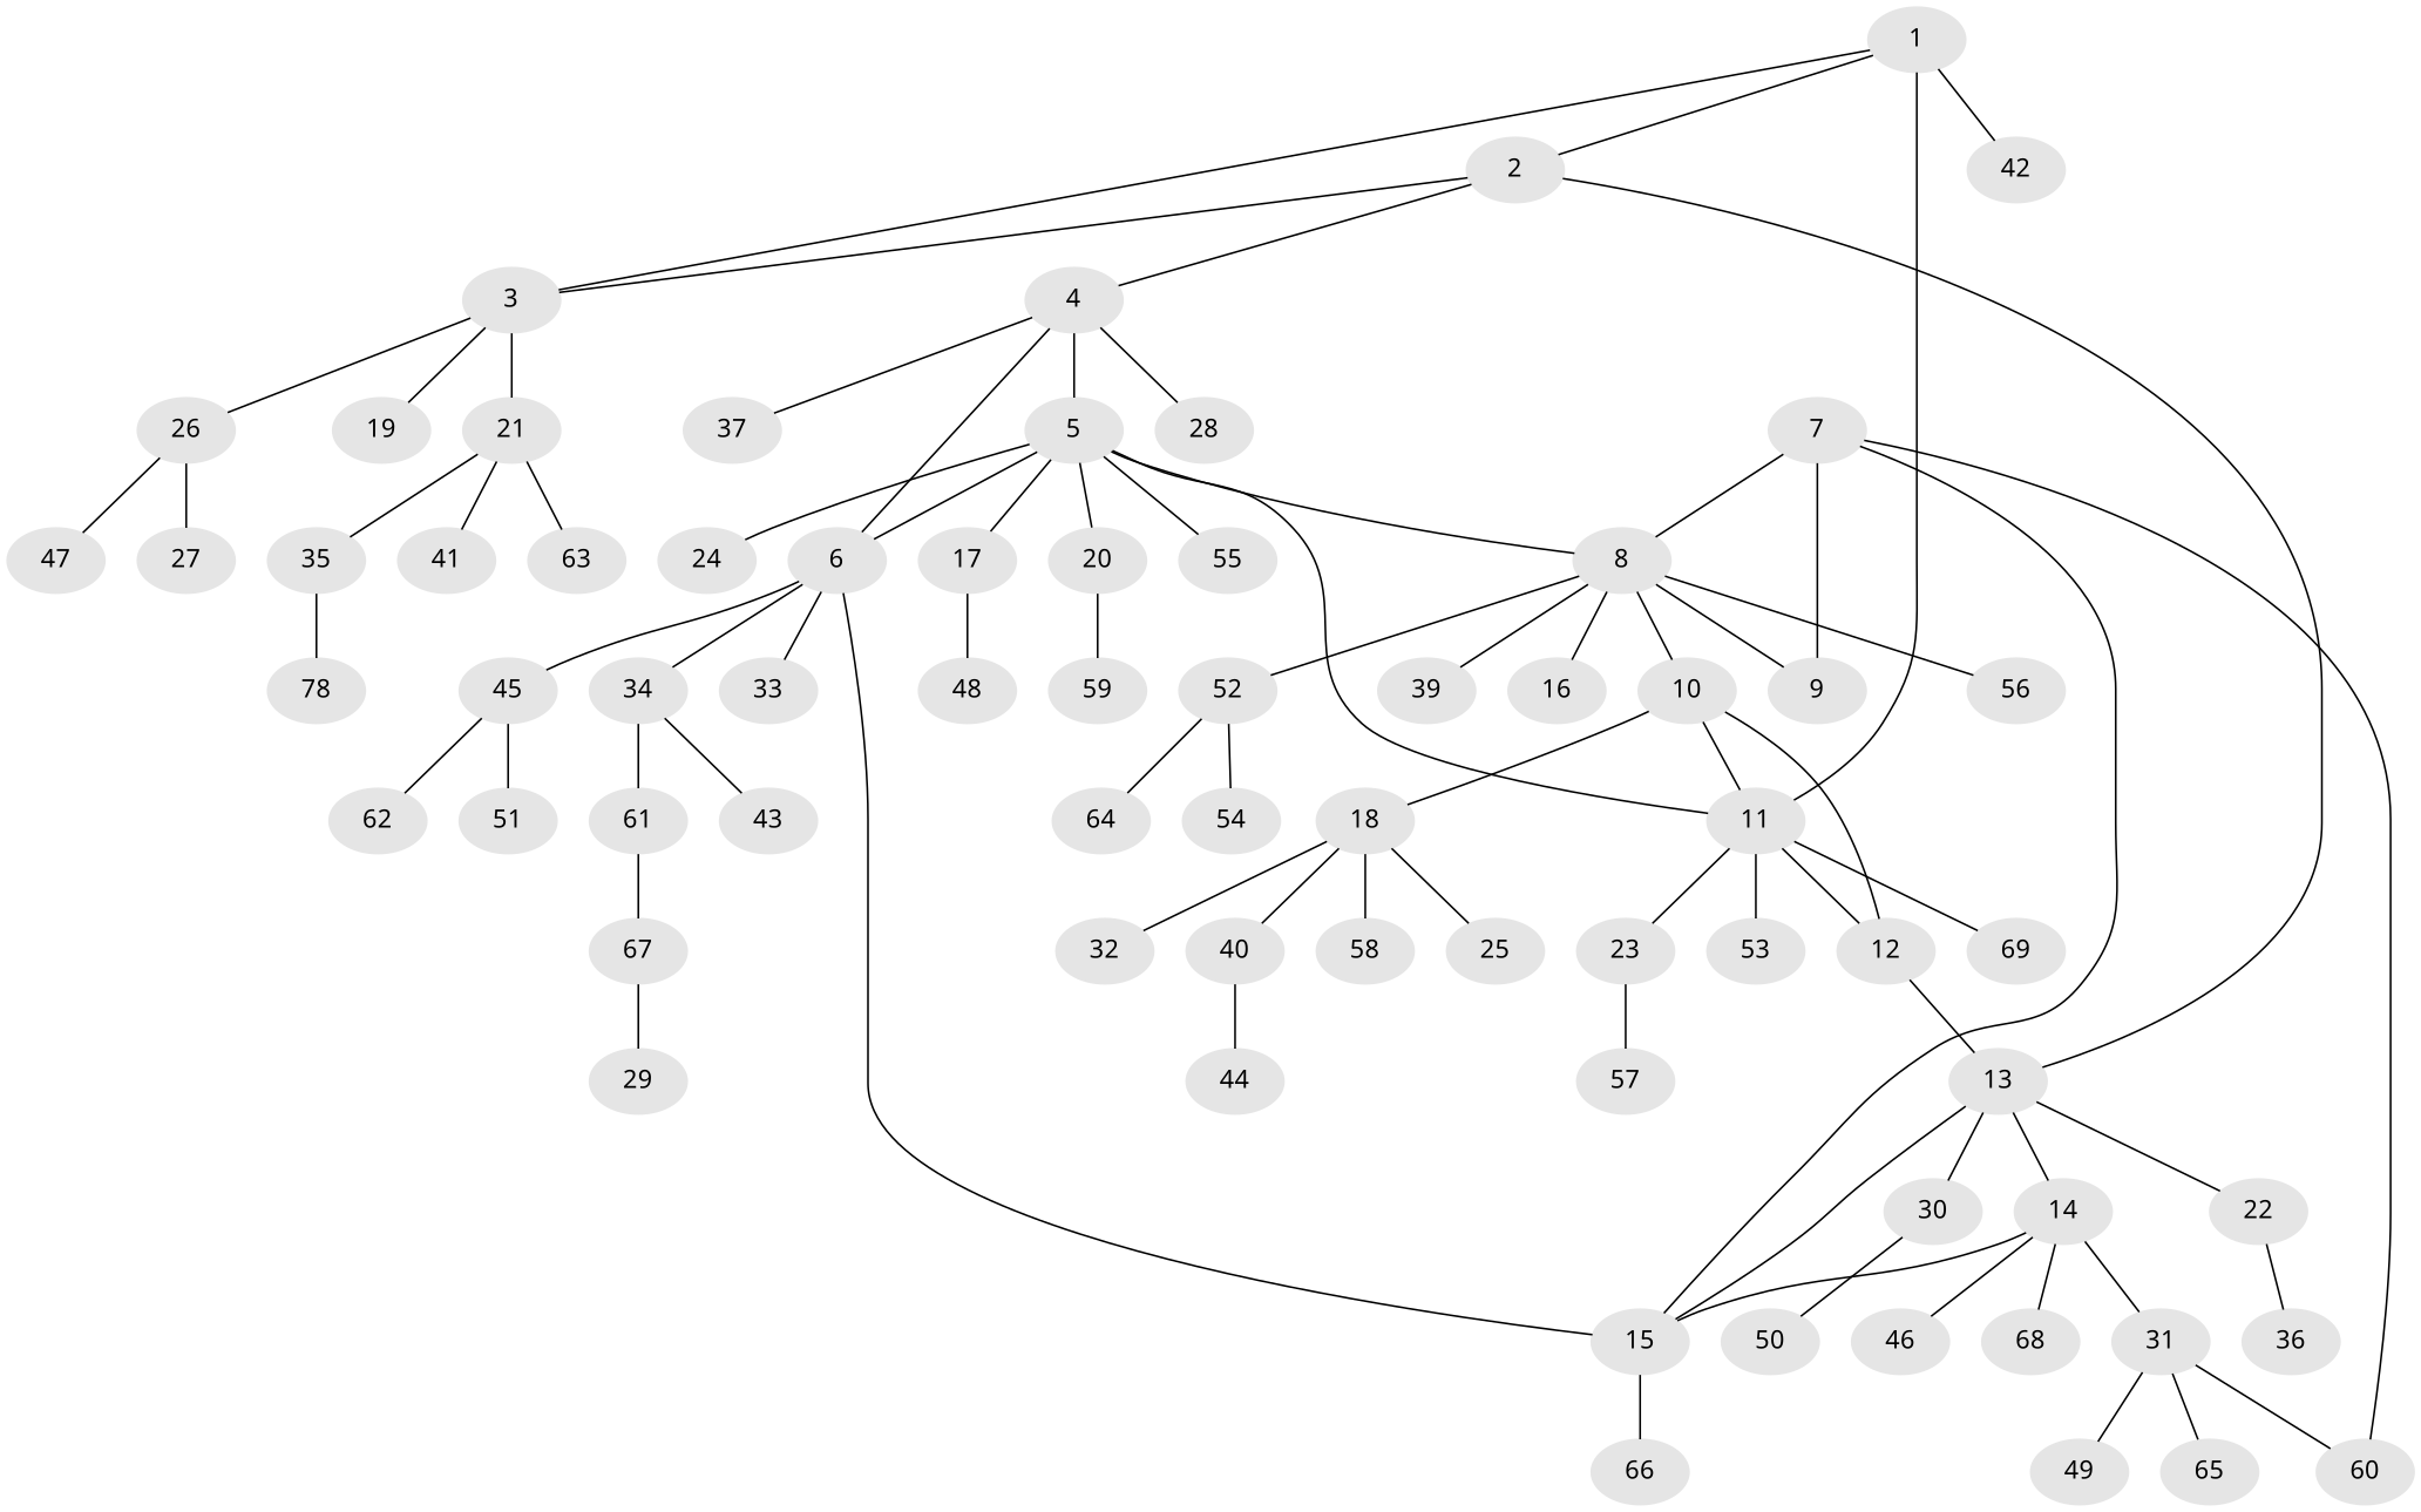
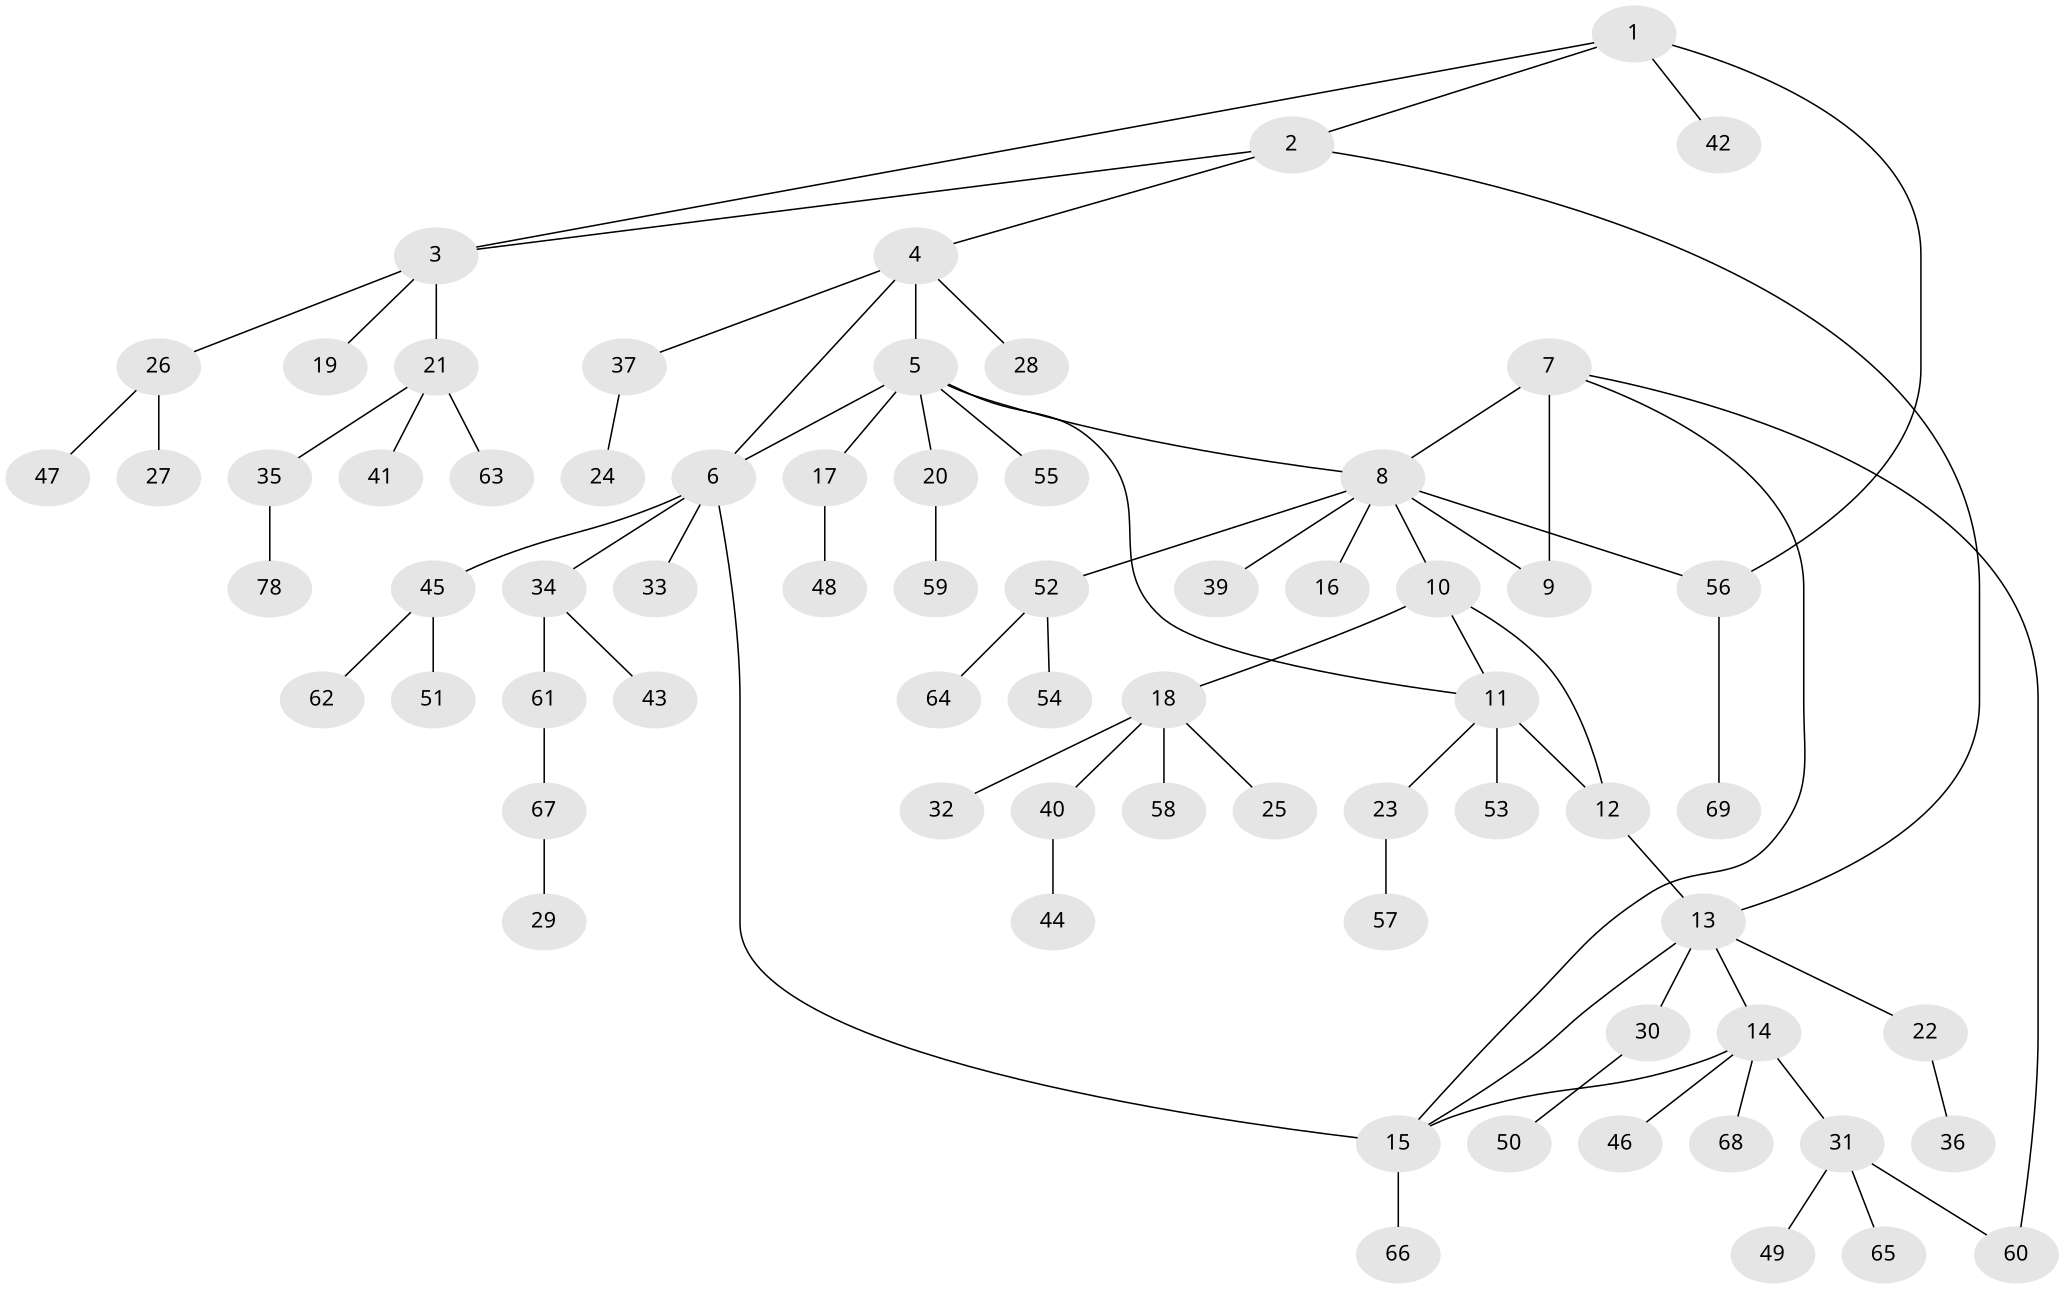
  graph {
    fontname="Noto Sans"
    node [color=gray90 fontname="Noto Sans" style=filled]
    edge [fontname="Noto Sans"]
    1
    2
    3
    11
    42
    4
    13
    19
    21
    26
    8
    9
    10
    16
    39
    52
    56
    12
    23
    53
    69
    5
    6
    28
    37
    15
    14
    22
    30
    35
    41
    63
    27
    47
    17
    20
    24
    55
    33
    34
    45
    48
    59
    66
    43
    61
    51
    62
    7
    60
    18
    54
    64
    25
    32
    40
    58
    57
    31
    46
    68
    36
    50
    49
    65
    44
    n67 [label=78]
    67
    29
    1 -- 2
    1 -- 3
-   1 -- 11
+   1 -- 56
    1 -- 42
    2 -- 3
    2 -- 4
    2 -- 13
    3 -- 19
    3 -- 21
    3 -- 26
    11 -- 12
    11 -- 23
    11 -- 53
-   11 -- 69
+   56 -- 69
    4 -- 5
    4 -- 6
    4 -- 28
    4 -- 37
    13 -- 15
    13 -- 14
    13 -- 22
    13 -- 30
    21 -- 35
    21 -- 41
    21 -- 63
    26 -- 27
    26 -- 47
    8 -- 9
    8 -- 10
    8 -- 16
    8 -- 39
    8 -- 52
    8 -- 56
    10 -- 11
    10 -- 12
    10 -- 18
    52 -- 54
    52 -- 64
    12 -- 13
    23 -- 57
    5 -- 11
    5 -- 8
    5 -- 6
    5 -- 17
    5 -- 20
-   5 -- 24
+   37 -- 24
    5 -- 55
    6 -- 15
    6 -- 33
    6 -- 34
    6 -- 45
    15 -- 66
    14 -- 15
    14 -- 31
    14 -- 46
    14 -- 68
    22 -- 36
    30 -- 50
    35 -- n67
    17 -- 48
    20 -- 59
    34 -- 43
    34 -- 61
    45 -- 51
    45 -- 62
    61 -- 67
    7 -- 8
    7 -- 9
    7 -- 15
    7 -- 60
    18 -- 25
    18 -- 32
    18 -- 40
    18 -- 58
    40 -- 44
    31 -- 60
    31 -- 49
    31 -- 65
    67 -- 29
  }
